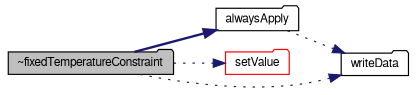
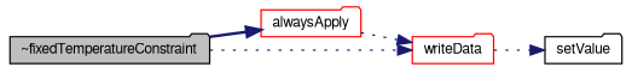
  digraph {
    rankdir=LR
    node [color=black fontname=FreeSans fontsize=10 shape=folder]
    edge [color=midnightblue fontname=FreeSans fontsize=10 labelfontname=FreeSans labelfontsize=10 style=dotted]
    n1 [fillcolor=grey75 fontcolor=black height=0.2 label="~fixedTemperatureConstraint" style=filled width=0.4]
-   n2 [height=0.2 label=alwaysApply width=0.4]
-   n3 [color=red height=0.2 label=setValue width=0.4]
-   n4 [height=0.2 label=writeData width=0.4]
+   n2 [color=red height=0.2 label=alwaysApply width=0.4]
+   n3 [height=0.2 label=setValue width=0.4]
+   n4 [color=red height=0.2 label=writeData width=0.4]
    n1 -> n2 [style=bold]
-   n1 -> n3
+   n4 -> n3
    n1 -> n4
    n2 -> n4
  }
